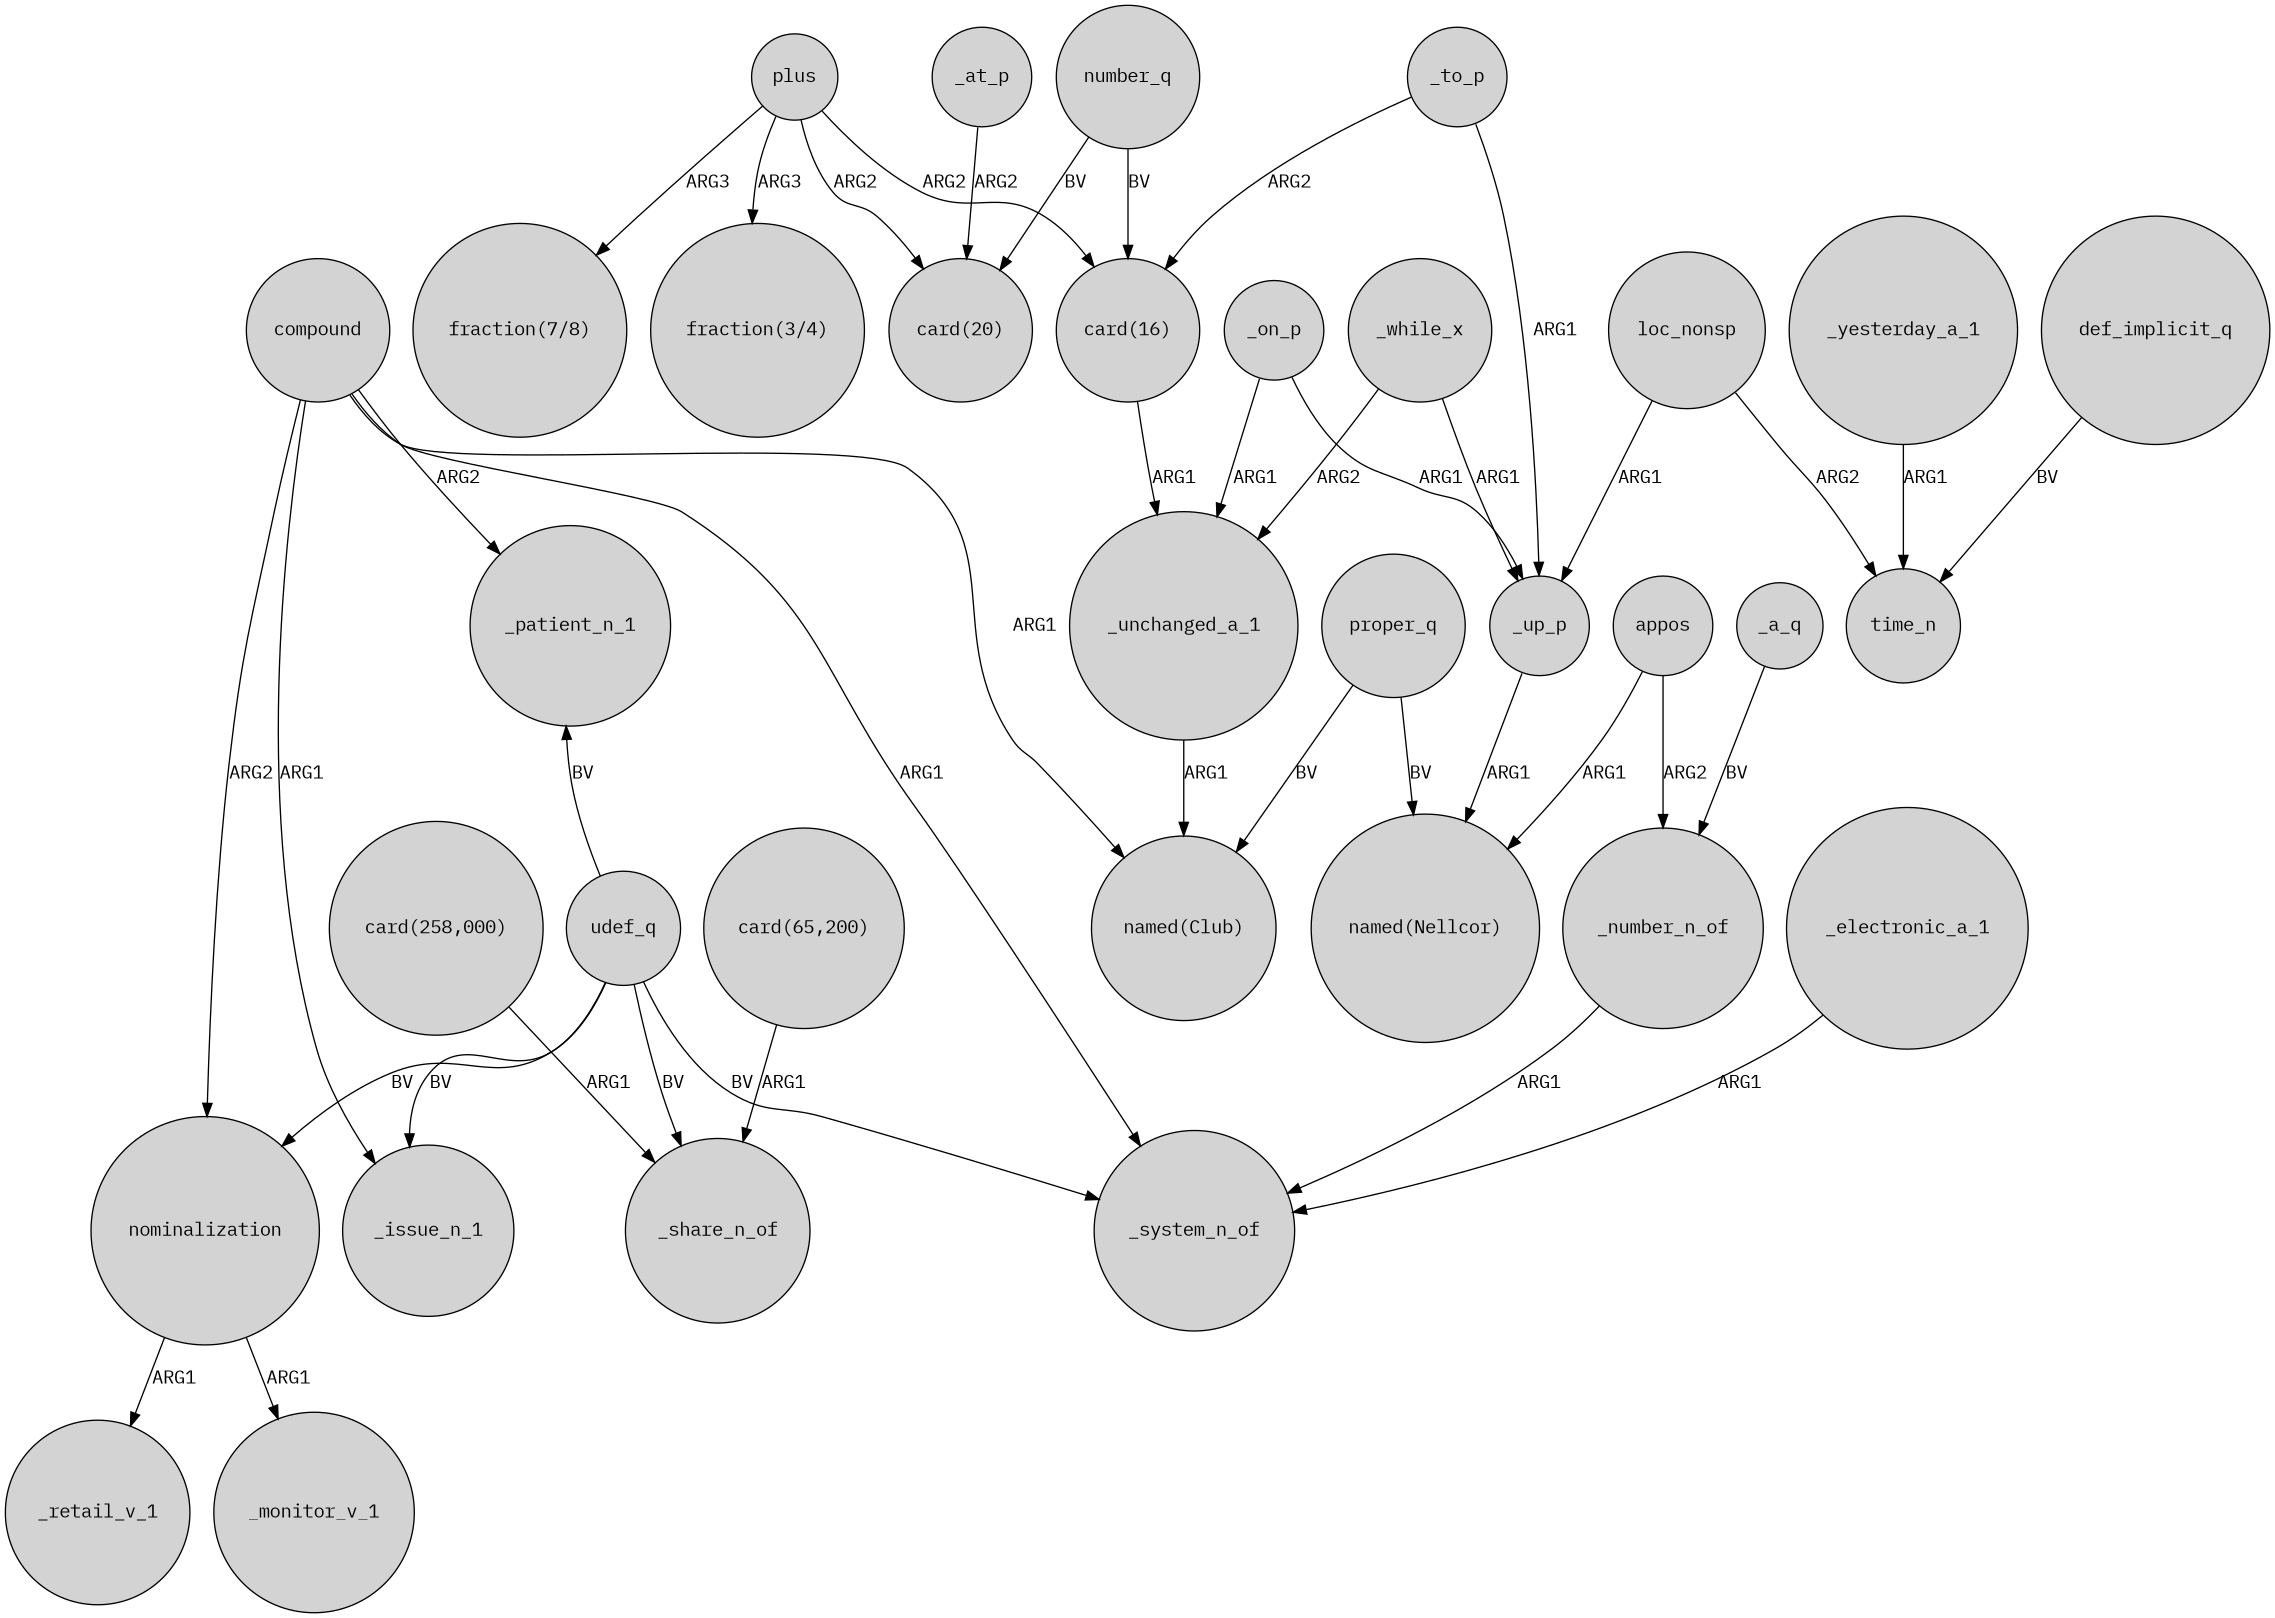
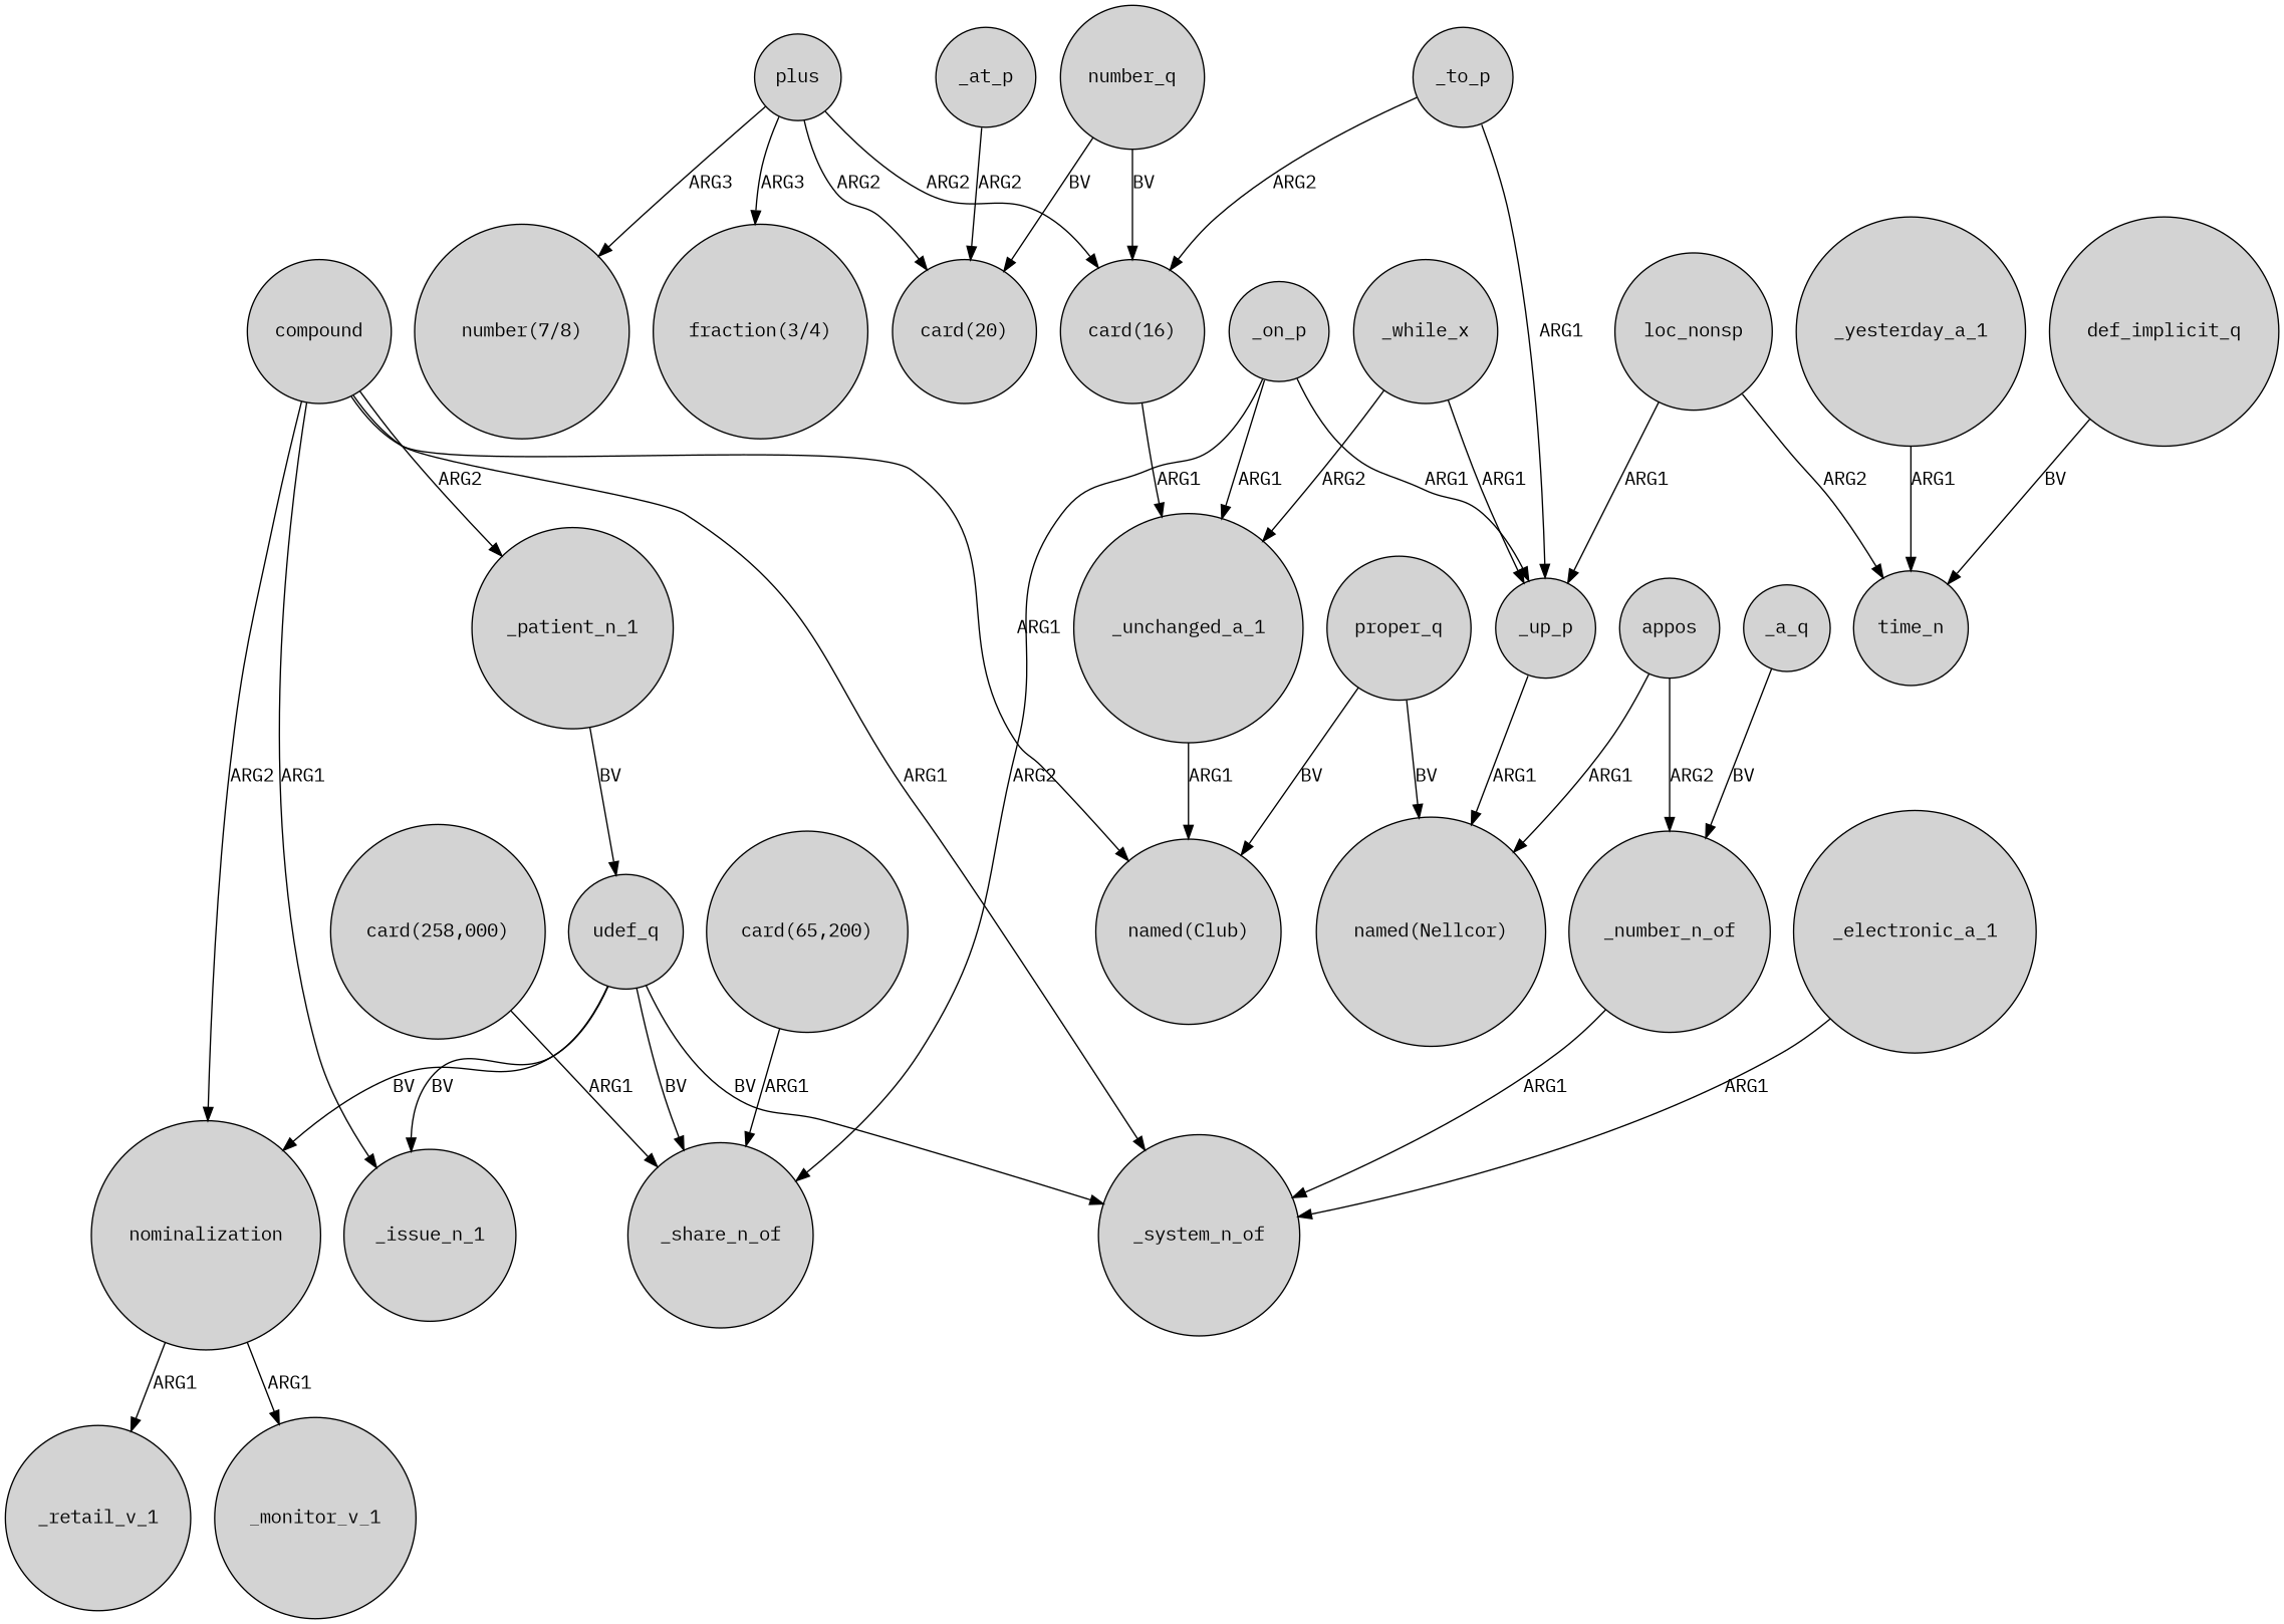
  digraph {
    fontname="IBM Plex Mono"
    node [fontname="IBM Plex Mono" shape=circle style=filled]
    edge [fontname="IBM Plex Mono"]
    compound
    _system_n_of
    nominalization
    _patient_n_1
    "named(Club)"
    _issue_n_1
    _retail_v_1
    _monitor_v_1
    proper_q
    "named(Nellcor)"
    udef_q
    _share_n_of
    "card(258,000)"
    loc_nonsp
    _up_p
    time_n
    n17 [label="card(20)"]
    _at_p
    _unchanged_a_1
    _on_p
    _to_p
    "card(16)"
    _yesterday_a_1
    _electronic_a_1
    _while_x
    appos
    n27 [label=_number_n_of]
    plus
-   "fraction(7/8)"
+   "fraction(7/8)" [label="number(7/8)"]
    "fraction(3/4)"
    number_q
    _a_q
    def_implicit_q
    "card(65,200)"
    compound -> _system_n_of [label=ARG1]
    compound -> nominalization [label=ARG2]
    compound -> _patient_n_1 [label=ARG2]
    compound -> "named(Club)" [label=ARG1]
    compound -> _issue_n_1 [label=ARG1]
    nominalization -> _retail_v_1 [label=ARG1]
    nominalization -> _monitor_v_1 [label=ARG1]
    proper_q -> "named(Club)" [label=BV]
    proper_q -> "named(Nellcor)" [label=BV]
    udef_q -> _system_n_of [label=BV]
    udef_q -> nominalization [label=BV]
-   udef_q -> _patient_n_1 [label=BV]
+   _patient_n_1 -> udef_q [label=BV]
    udef_q -> _issue_n_1 [label=BV]
    udef_q -> _share_n_of [label=BV]
    "card(258,000)" -> _share_n_of [label=ARG1]
    loc_nonsp -> _up_p [label=ARG1]
    loc_nonsp -> time_n [label=ARG2]
    _up_p -> "named(Nellcor)" [label=ARG1]
    _at_p -> n17 [label=ARG2]
    _unchanged_a_1 -> "named(Club)" [label=ARG1]
+   _on_p -> _share_n_of [label=ARG2]
    _on_p -> _up_p [label=ARG1]
    _on_p -> _unchanged_a_1 [label=ARG1]
    _to_p -> _up_p [label=ARG1]
    _to_p -> "card(16)" [label=ARG2]
    "card(16)" -> _unchanged_a_1 [label=ARG1]
    _yesterday_a_1 -> time_n [label=ARG1]
    _electronic_a_1 -> _system_n_of [label=ARG1]
    _while_x -> _up_p [label=ARG1]
    _while_x -> _unchanged_a_1 [label=ARG2]
    appos -> "named(Nellcor)" [label=ARG1]
    appos -> n27 [label=ARG2]
    n27 -> _system_n_of [label=ARG1]
    plus -> n17 [label=ARG2]
    plus -> "card(16)" [label=ARG2]
    plus -> "fraction(7/8)" [label=ARG3]
    plus -> "fraction(3/4)" [label=ARG3]
    number_q -> n17 [label=BV]
    number_q -> "card(16)" [label=BV]
    _a_q -> n27 [label=BV]
    def_implicit_q -> time_n [label=BV]
    "card(65,200)" -> _share_n_of [label=ARG1]
  }
